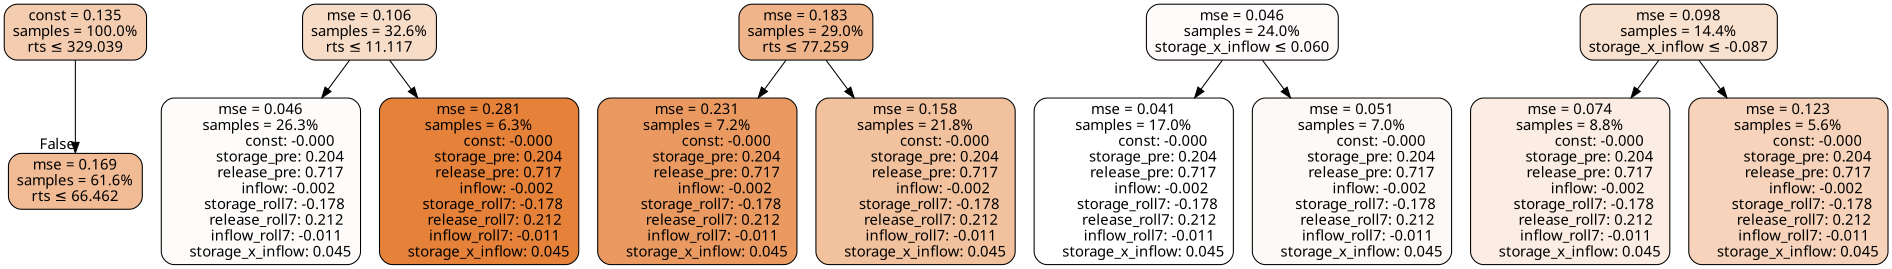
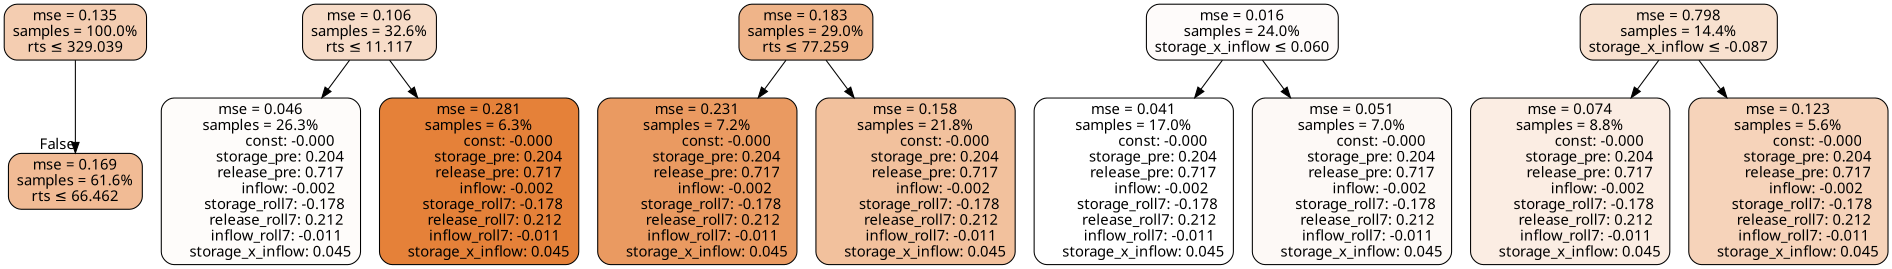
  digraph {
    fontname="Noto Sans"
    node [color=black fontname="Noto Sans" shape=rectangle style="filled, rounded"]
    edge [fontname="Noto Sans"]
-   n1 [fillcolor="#f4cdb1" label="const = 0.135\nsamples = 100.0%\nrts &le; 329.039"]
+   n1 [fillcolor="#f4cdb1" label="mse = 0.135\nsamples = 100.0%\nrts &le; 329.039"]
    n2 [fillcolor="#f1bb95" label="mse = 0.169\nsamples = 61.6%\nrts &le; 66.462"]
    n3 [fillcolor="#f7dcc8" label="mse = 0.106\nsamples = 32.6%\nrts &le; 11.117"]
    n4 [fillcolor="#fefcfa" label="mse = 0.046\nsamples = 26.3%\n               const: -0.000\n          storage_pre: 0.204\n          release_pre: 0.717\n              inflow: -0.002\n       storage_roll7: -0.178\n        release_roll7: 0.212\n        inflow_roll7: -0.011\n     storage_x_inflow: 0.045"]
    n5 [fillcolor="#e58139" label="mse = 0.281\nsamples = 6.3%\n               const: -0.000\n          storage_pre: 0.204\n          release_pre: 0.717\n              inflow: -0.002\n       storage_roll7: -0.178\n        release_roll7: 0.212\n        inflow_roll7: -0.011\n     storage_x_inflow: 0.045"]
    n6 [fillcolor="#efb489" label="mse = 0.183\nsamples = 29.0%\nrts &le; 77.259"]
    n7 [fillcolor="#ea9a61" label="mse = 0.231\nsamples = 7.2%\n               const: -0.000\n          storage_pre: 0.204\n          release_pre: 0.717\n              inflow: -0.002\n       storage_roll7: -0.178\n        release_roll7: 0.212\n        inflow_roll7: -0.011\n     storage_x_inflow: 0.045"]
    n8 [fillcolor="#f2c19d" label="mse = 0.158\nsamples = 21.8%\n               const: -0.000\n          storage_pre: 0.204\n          release_pre: 0.717\n              inflow: -0.002\n       storage_roll7: -0.178\n        release_roll7: 0.212\n        inflow_roll7: -0.011\n     storage_x_inflow: 0.045"]
-   n9 [fillcolor="#fefbfa" label="mse = 0.046\nsamples = 24.0%\nstorage_x_inflow &le; 0.060"]
+   n9 [fillcolor="#fefbfa" label="mse = 0.016\nsamples = 24.0%\nstorage_x_inflow &le; 0.060"]
    n10 [fillcolor="#ffffff" label="mse = 0.041\nsamples = 17.0%\n               const: -0.000\n          storage_pre: 0.204\n          release_pre: 0.717\n              inflow: -0.002\n       storage_roll7: -0.178\n        release_roll7: 0.212\n        inflow_roll7: -0.011\n     storage_x_inflow: 0.045"]
    n11 [fillcolor="#fdf9f6" label="mse = 0.051\nsamples = 7.0%\n               const: -0.000\n          storage_pre: 0.204\n          release_pre: 0.717\n              inflow: -0.002\n       storage_roll7: -0.178\n        release_roll7: 0.212\n        inflow_roll7: -0.011\n     storage_x_inflow: 0.045"]
-   n12 [fillcolor="#f8e1cf" label="mse = 0.098\nsamples = 14.4%\nstorage_x_inflow &le; -0.087"]
+   n12 [fillcolor="#f8e1cf" label="mse = 0.798\nsamples = 14.4%\nstorage_x_inflow &le; -0.087"]
    n13 [fillcolor="#fbede3" label="mse = 0.074\nsamples = 8.8%\n               const: -0.000\n          storage_pre: 0.204\n          release_pre: 0.717\n              inflow: -0.002\n       storage_roll7: -0.178\n        release_roll7: 0.212\n        inflow_roll7: -0.011\n     storage_x_inflow: 0.045"]
    n14 [fillcolor="#f6d3ba" label="mse = 0.123\nsamples = 5.6%\n               const: -0.000\n          storage_pre: 0.204\n          release_pre: 0.717\n              inflow: -0.002\n       storage_roll7: -0.178\n        release_roll7: 0.212\n        inflow_roll7: -0.011\n     storage_x_inflow: 0.045"]
    n1 -> n2 [headlabel=False labelangle=45 labeldistance=2.5]
    n3 -> n4
    n3 -> n5
    n6 -> n7
    n6 -> n8
    n9 -> n10
    n9 -> n11
    n12 -> n13
    n12 -> n14
  }
